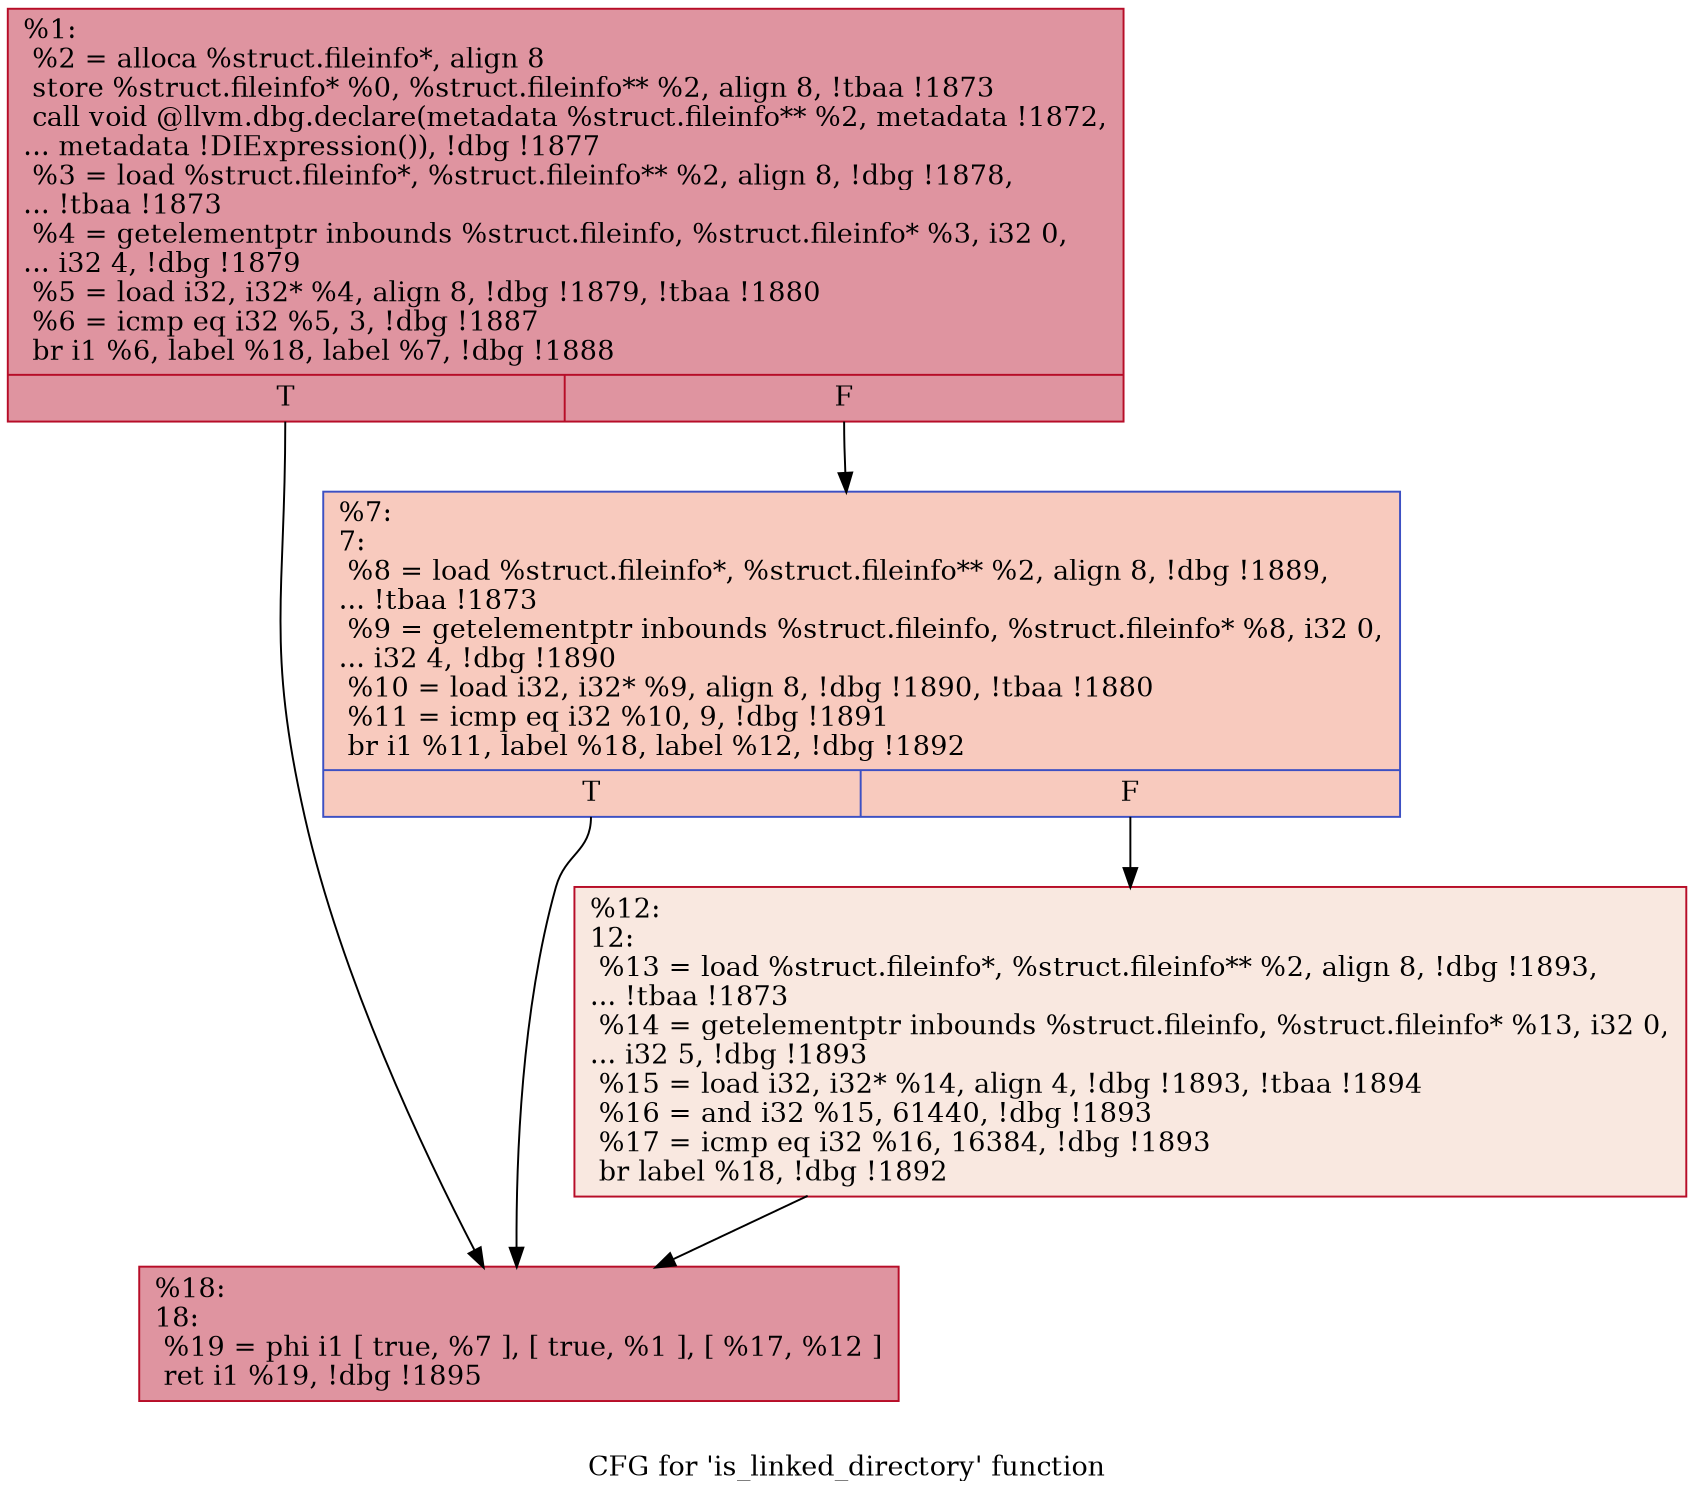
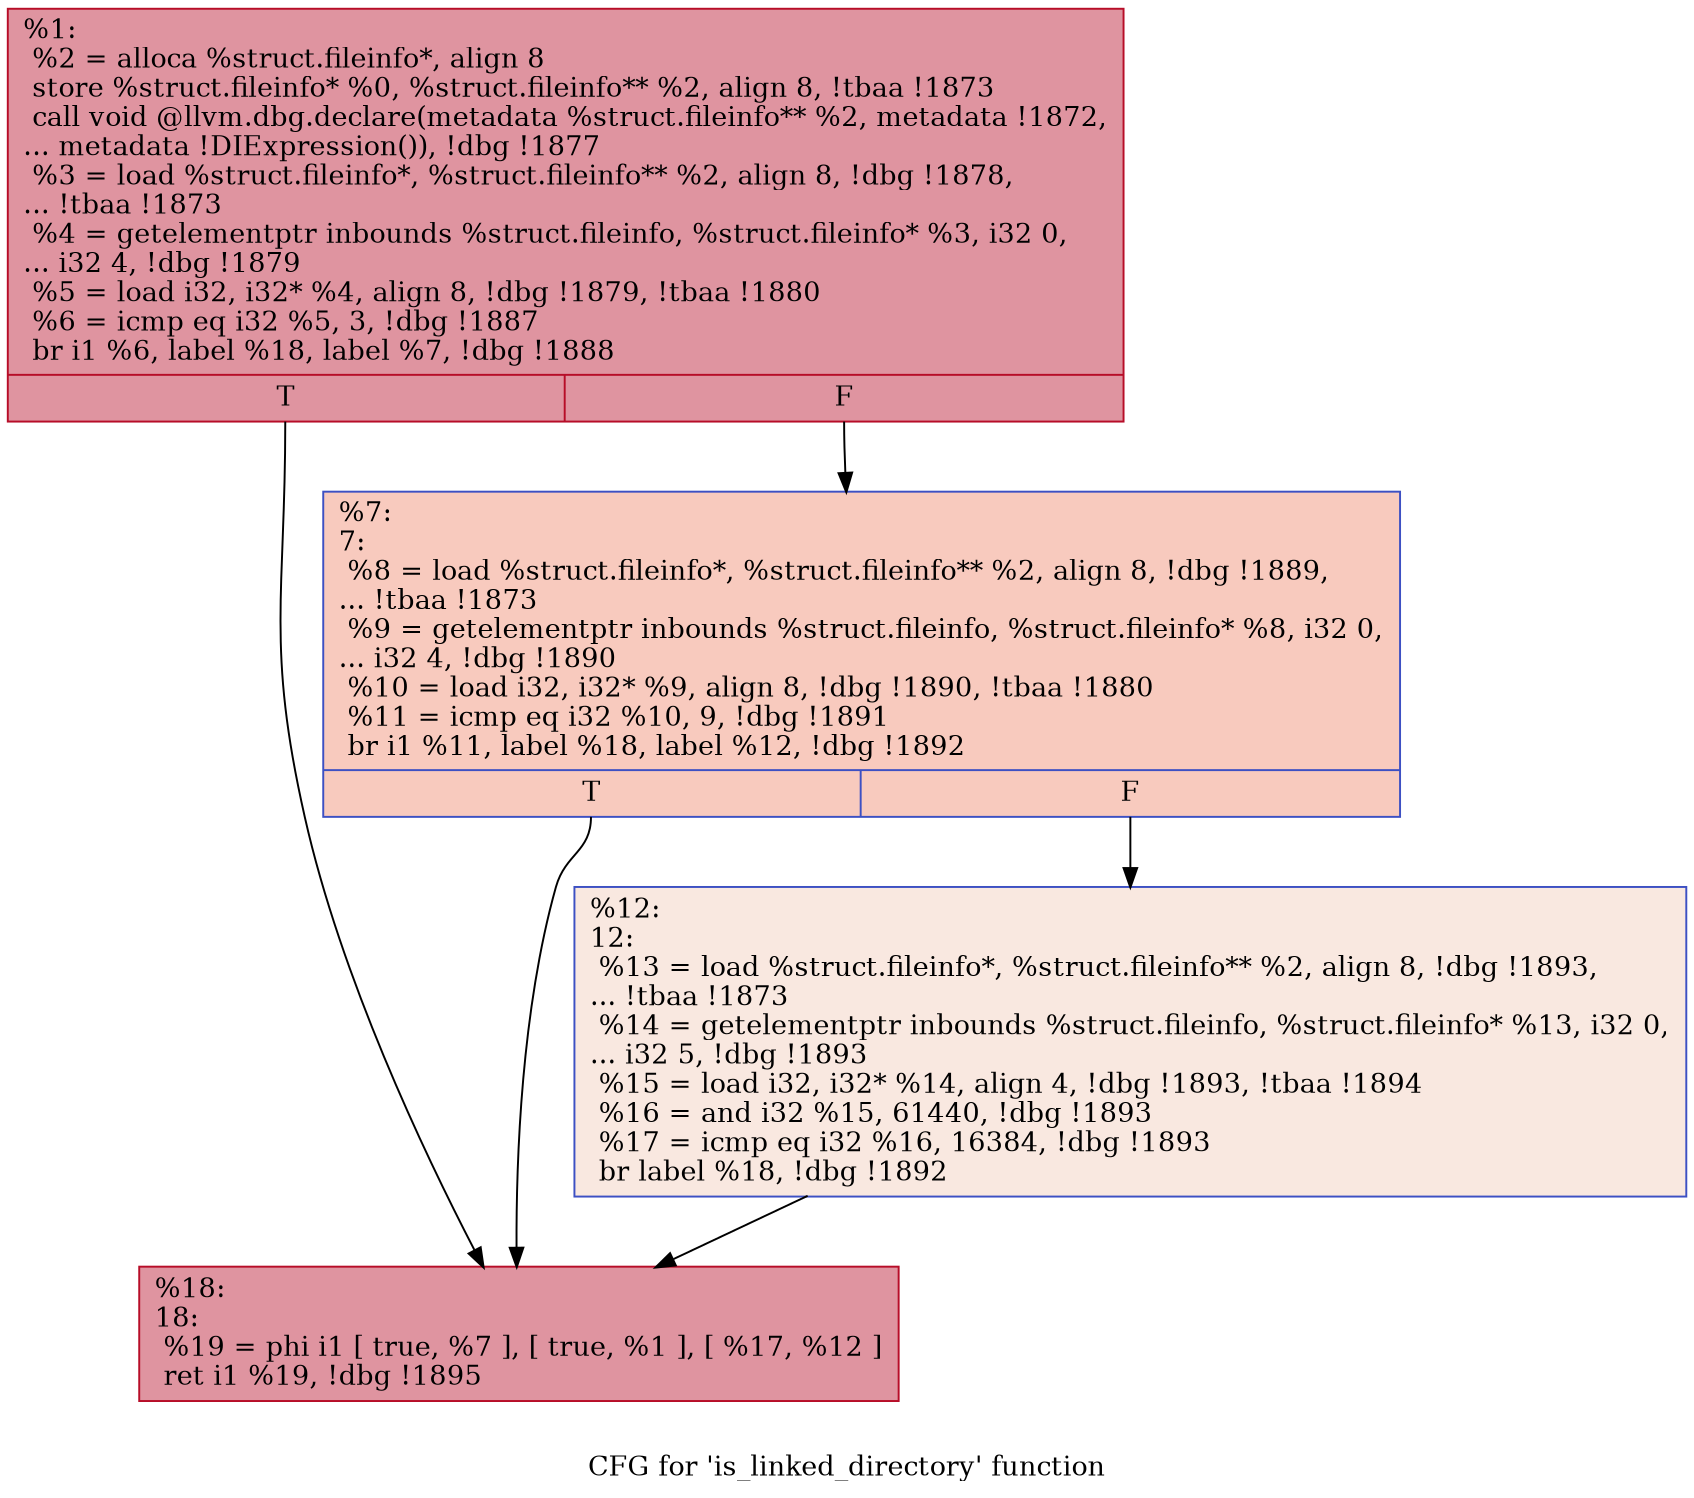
  digraph {
    label="CFG for 'is_linked_directory' function"
    node [color="#b70d28ff" fillcolor="#b70d2870" shape=record style=filled]
    edge [tailport=s0]
    n1 [label="{%1:\l  %2 = alloca %struct.fileinfo*, align 8\l  store %struct.fileinfo* %0, %struct.fileinfo** %2, align 8, !tbaa !1873\l  call void @llvm.dbg.declare(metadata %struct.fileinfo** %2, metadata !1872,\l... metadata !DIExpression()), !dbg !1877\l  %3 = load %struct.fileinfo*, %struct.fileinfo** %2, align 8, !dbg !1878,\l... !tbaa !1873\l  %4 = getelementptr inbounds %struct.fileinfo, %struct.fileinfo* %3, i32 0,\l... i32 4, !dbg !1879\l  %5 = load i32, i32* %4, align 8, !dbg !1879, !tbaa !1880\l  %6 = icmp eq i32 %5, 3, !dbg !1887\l  br i1 %6, label %18, label %7, !dbg !1888\l|{<s0>T|<s1>F}}"]
    n2 [label="{%18:\l18:                                               \l  %19 = phi i1 [ true, %7 ], [ true, %1 ], [ %17, %12 ]\l  ret i1 %19, !dbg !1895\l}"]
    n3 [color="#3d50c3ff" fillcolor="#ef886b70" label="{%7:\l7:                                                \l  %8 = load %struct.fileinfo*, %struct.fileinfo** %2, align 8, !dbg !1889,\l... !tbaa !1873\l  %9 = getelementptr inbounds %struct.fileinfo, %struct.fileinfo* %8, i32 0,\l... i32 4, !dbg !1890\l  %10 = load i32, i32* %9, align 8, !dbg !1890, !tbaa !1880\l  %11 = icmp eq i32 %10, 9, !dbg !1891\l  br i1 %11, label %18, label %12, !dbg !1892\l|{<s0>T|<s1>F}}"]
-   n4 [fillcolor="#f1ccb870" label="{%12:\l12:                                               \l  %13 = load %struct.fileinfo*, %struct.fileinfo** %2, align 8, !dbg !1893,\l... !tbaa !1873\l  %14 = getelementptr inbounds %struct.fileinfo, %struct.fileinfo* %13, i32 0,\l... i32 5, !dbg !1893\l  %15 = load i32, i32* %14, align 4, !dbg !1893, !tbaa !1894\l  %16 = and i32 %15, 61440, !dbg !1893\l  %17 = icmp eq i32 %16, 16384, !dbg !1893\l  br label %18, !dbg !1892\l}"]
+   n4 [color="#3d50c3ff" fillcolor="#f1ccb870" label="{%12:\l12:                                               \l  %13 = load %struct.fileinfo*, %struct.fileinfo** %2, align 8, !dbg !1893,\l... !tbaa !1873\l  %14 = getelementptr inbounds %struct.fileinfo, %struct.fileinfo* %13, i32 0,\l... i32 5, !dbg !1893\l  %15 = load i32, i32* %14, align 4, !dbg !1893, !tbaa !1894\l  %16 = and i32 %15, 61440, !dbg !1893\l  %17 = icmp eq i32 %16, 16384, !dbg !1893\l  br label %18, !dbg !1892\l}"]
    n1 -> n2
    n1 -> n3 [tailport=s1]
    n3 -> n2
    n3 -> n4 [tailport=s1]
    n4 -> n2 [tailport=""]
  }
